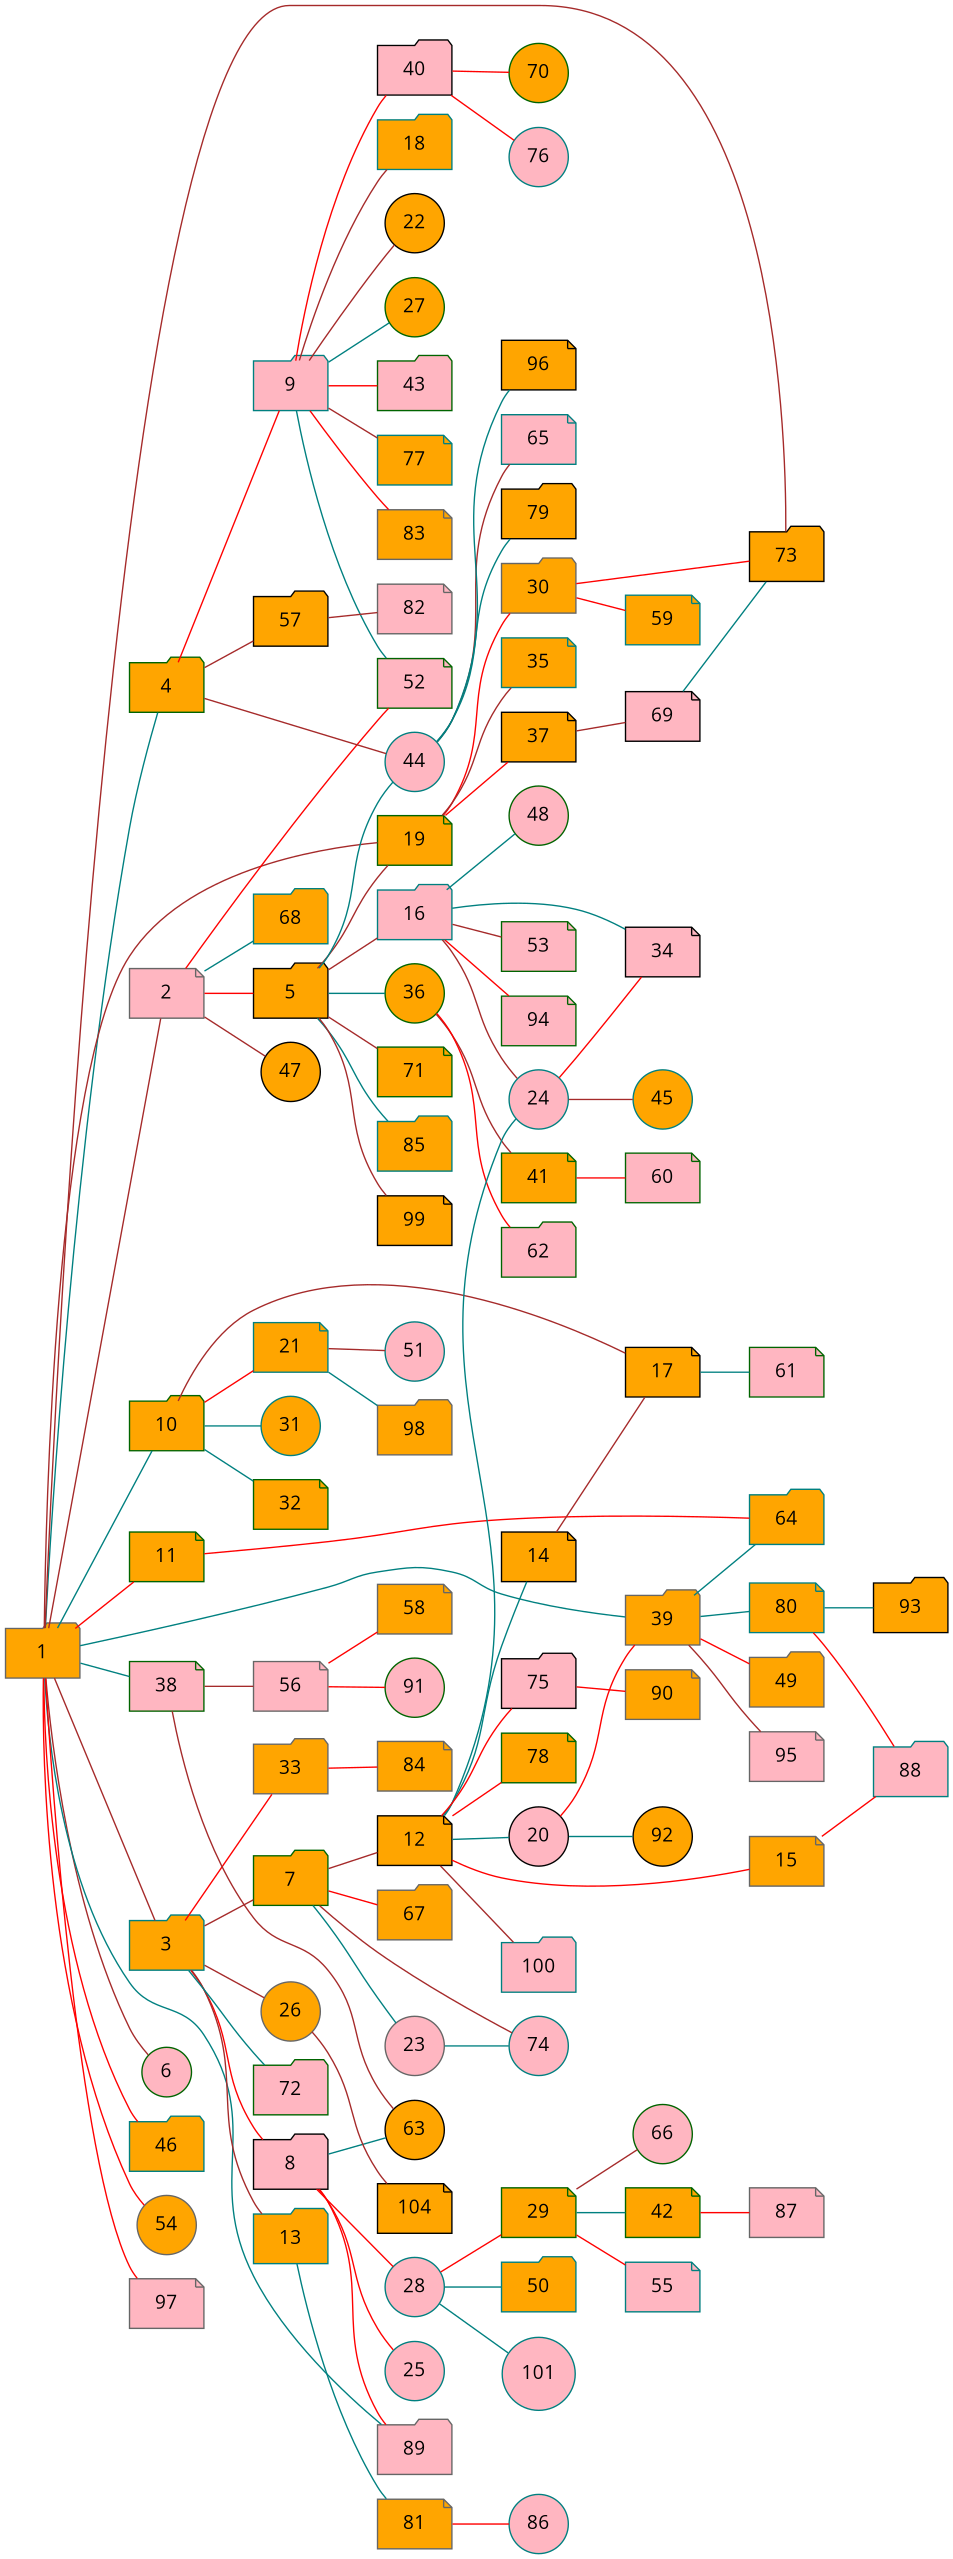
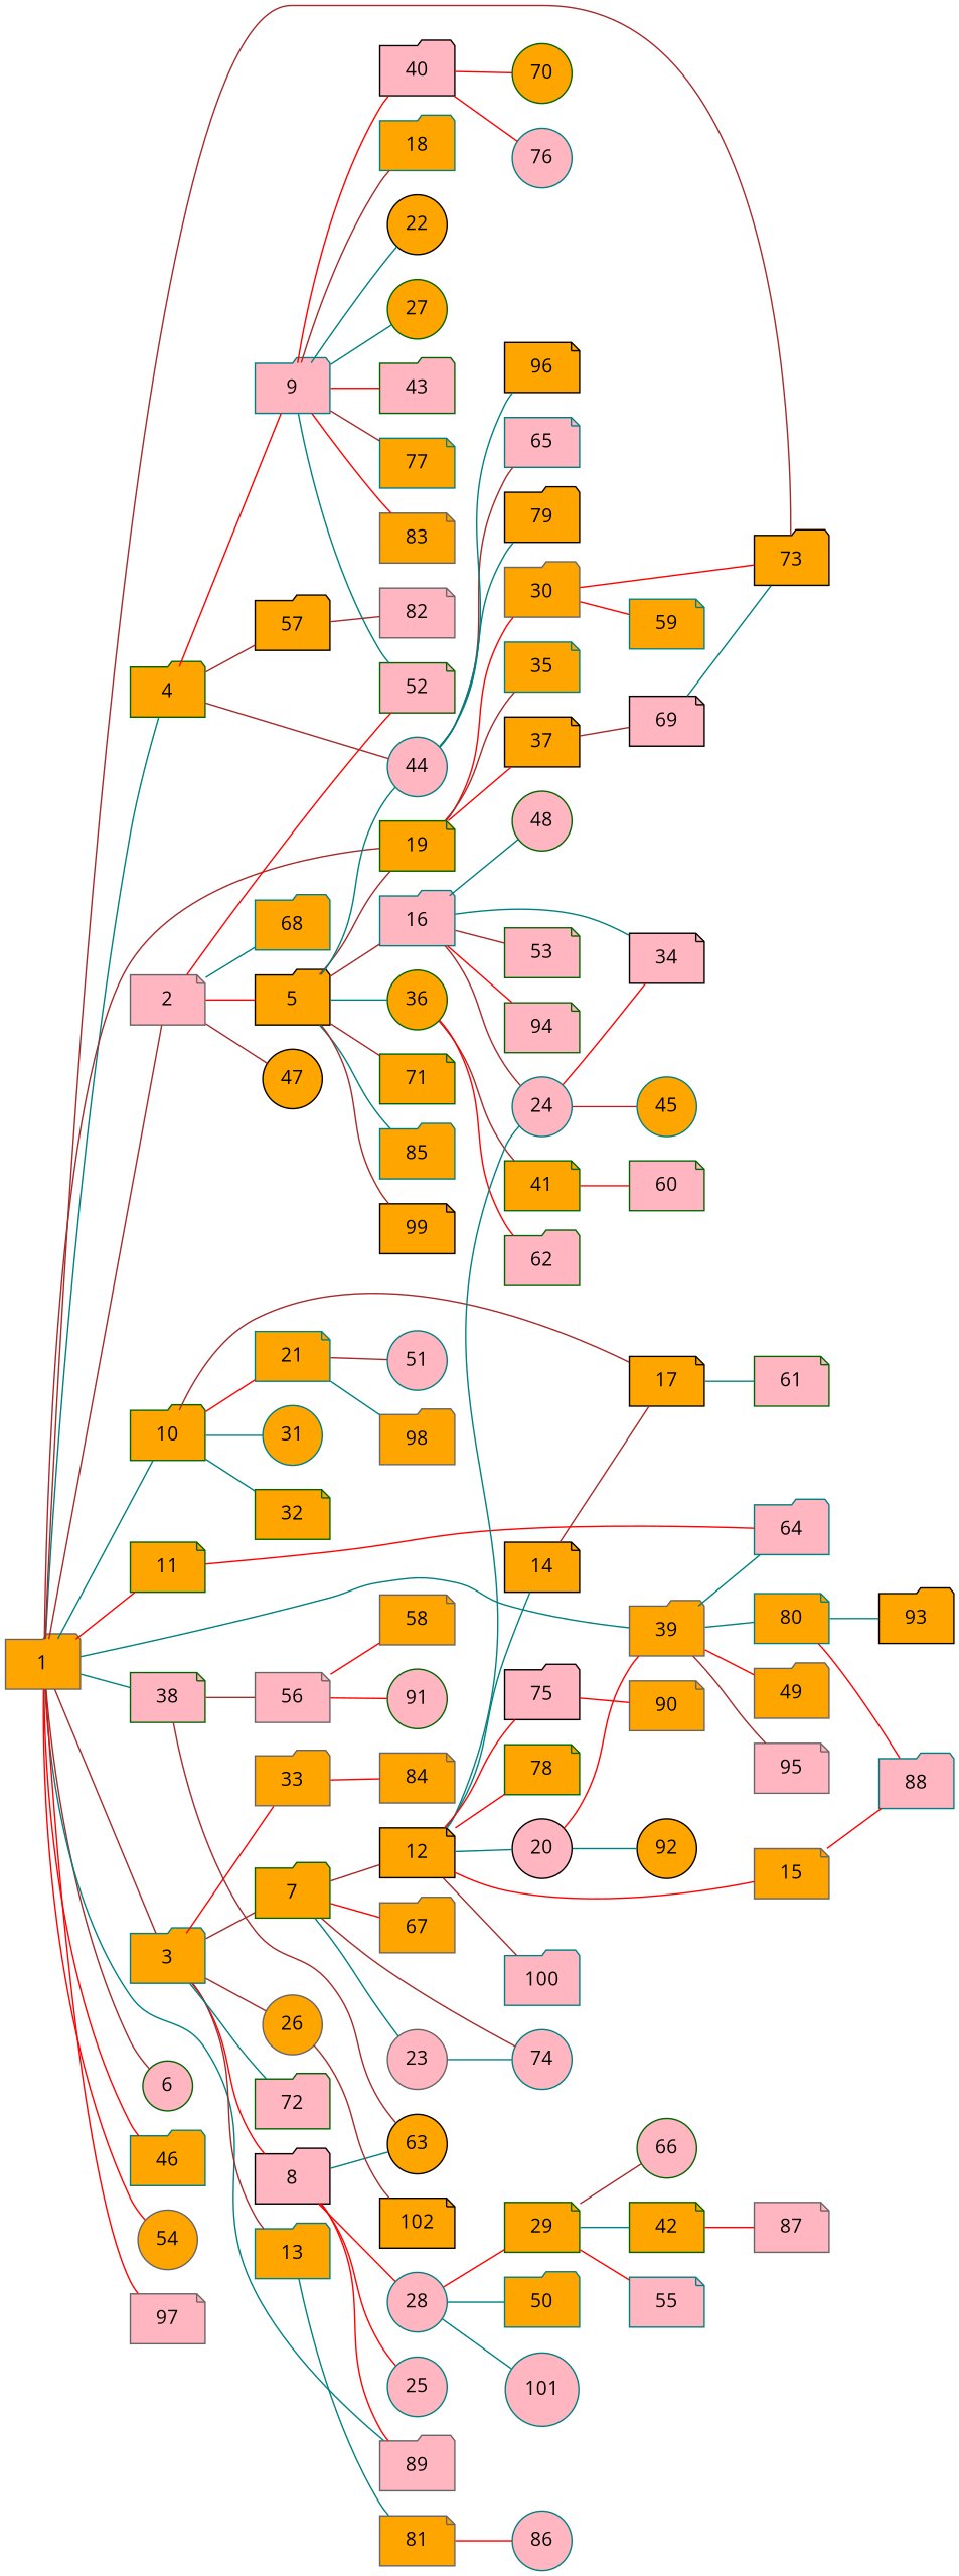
  graph {
    fontname="Open Sans"
    rankdir=LR
    node [color=teal fillcolor=orange fontname="Open Sans" shape=note style=filled]
    edge [color=red fontname="Open Sans"]
    1 [color=gray40 shape=folder]
    2 [color=gray40 fillcolor=lightpink]
    3 [shape=folder]
    4 [color=darkgreen shape=folder]
    6 [color=darkgreen fillcolor=lightpink shape=circle]
    10 [color=darkgreen shape=folder]
    11 [color=darkgreen]
    19 [color=darkgreen]
    38 [color=darkgreen fillcolor=lightpink]
    39 [color=gray40 shape=folder]
    46 [shape=folder]
    54 [color=gray40 shape=circle]
    73 [color=black shape=folder]
    89 [color=gray40 fillcolor=lightpink shape=folder]
    97 [color=gray40 fillcolor=lightpink]
    5 [color=black shape=folder]
    47 [color=black shape=circle]
    52 [color=darkgreen fillcolor=lightpink]
    68 [shape=folder]
    7 [color=darkgreen shape=folder]
    8 [color=black fillcolor=lightpink shape=folder]
    13 [shape=folder]
    26 [color=gray40 shape=circle]
    33 [color=gray40 shape=folder]
    72 [color=darkgreen fillcolor=lightpink shape=folder]
    9 [fillcolor=lightpink shape=folder]
    44 [fillcolor=lightpink shape=circle]
    57 [color=black shape=folder]
    17 [color=black]
    21
    31 [shape=circle]
    32 [color=darkgreen]
-   64 [shape=folder]
+   64 [fillcolor=lightpink shape=folder]
    30 [color=gray40 shape=folder]
    35
    37 [color=black]
    63 [color=black shape=circle]
    56 [color=gray40 fillcolor=lightpink]
    49 [color=gray40 shape=folder]
    80
    95 [color=gray40 fillcolor=lightpink]
    16 [fillcolor=lightpink shape=folder]
    36 [color=darkgreen shape=circle]
    71 [color=darkgreen]
    85 [shape=folder]
    99 [color=black]
    12 [color=black]
    23 [color=gray40 fillcolor=lightpink shape=circle]
    67 [color=gray40 shape=folder]
    74 [fillcolor=lightpink shape=circle]
    25 [fillcolor=lightpink shape=circle]
    28 [fillcolor=lightpink shape=circle]
    81 [color=gray40]
-   102 [color=black label=104]
+   102 [color=black]
    84 [color=gray40]
    18 [shape=folder]
    22 [color=black shape=circle]
    27 [color=darkgreen shape=circle]
    40 [color=black fillcolor=lightpink shape=folder]
    43 [color=darkgreen fillcolor=lightpink shape=folder]
    77
    83 [color=gray40]
    65 [fillcolor=lightpink]
    79 [color=black shape=folder]
    96 [color=black]
    82 [color=gray40 fillcolor=lightpink]
    24 [fillcolor=lightpink shape=circle]
    34 [color=black fillcolor=lightpink]
    48 [color=darkgreen fillcolor=lightpink shape=circle]
    53 [color=darkgreen fillcolor=lightpink]
    94 [color=darkgreen fillcolor=lightpink]
    41 [color=darkgreen]
    62 [color=darkgreen fillcolor=lightpink shape=folder]
    14 [color=black]
    15 [color=gray40]
    20 [color=black fillcolor=lightpink shape=circle]
    75 [color=black fillcolor=lightpink shape=folder]
    78 [color=darkgreen]
    100 [fillcolor=lightpink shape=folder]
    29 [color=darkgreen]
    50 [shape=folder]
    101 [fillcolor=lightpink shape=circle]
    70 [color=darkgreen shape=circle]
    76 [fillcolor=lightpink shape=circle]
    61 [color=darkgreen fillcolor=lightpink]
    51 [fillcolor=lightpink shape=circle]
    98 [color=gray40 shape=folder]
    88 [fillcolor=lightpink shape=folder]
    92 [color=black shape=circle]
    45 [shape=circle]
    90 [color=gray40]
    86 [fillcolor=lightpink shape=circle]
    59
    69 [color=black fillcolor=lightpink]
    42 [color=darkgreen]
    55 [fillcolor=lightpink]
    66 [color=darkgreen fillcolor=lightpink shape=circle]
    87 [color=gray40 fillcolor=lightpink]
    60 [color=darkgreen fillcolor=lightpink]
    58 [color=gray40]
    91 [color=darkgreen fillcolor=lightpink shape=circle]
    93 [color=black shape=folder]
    1 -- 2 [color=brown]
    1 -- 3 [color=brown]
    1 -- 4 [color=teal]
    1 -- 6 [color=brown]
    1 -- 10 [color=teal]
    1 -- 11
    1 -- 19 [color=brown]
    1 -- 38 [color=teal]
    1 -- 39 [color=teal]
    1 -- 46
    1 -- 54
    1 -- 73 [color=brown]
    1 -- 89 [color=teal]
    1 -- 97
    2 -- 5
    2 -- 47 [color=brown]
    2 -- 52
    2 -- 68 [color=teal]
    3 -- 7 [color=brown]
    3 -- 8
    3 -- 13 [color=brown]
    3 -- 26 [color=brown]
    3 -- 33
    3 -- 72 [color=teal]
    4 -- 9
    4 -- 44 [color=brown]
    4 -- 57 [color=brown]
    10 -- 17 [color=brown]
    10 -- 21
    10 -- 31 [color=teal]
    10 -- 32 [color=teal]
    11 -- 64
    19 -- 30
    19 -- 35 [color=brown]
    19 -- 37
    38 -- 63 [color=brown]
    38 -- 56 [color=brown]
    39 -- 64 [color=teal]
    39 -- 49
    39 -- 80 [color=teal]
    39 -- 95 [color=brown]
    5 -- 19 [color=brown]
    5 -- 44 [color=teal]
    5 -- 16 [color=brown]
    5 -- 36 [color=teal]
    5 -- 71 [color=brown]
    5 -- 85 [color=teal]
    5 -- 99 [color=brown]
    7 -- 12 [color=brown]
    7 -- 23 [color=teal]
    7 -- 67
    7 -- 74 [color=brown]
    8 -- 89
    8 -- 63 [color=teal]
    8 -- 25
    8 -- 28
    13 -- 81 [color=teal]
    26 -- 102 [color=brown]
    33 -- 84
    9 -- 52 [color=teal]
    9 -- 18 [color=brown]
-   9 -- 22 [color=brown]
+   9 -- 22 [color=teal]
    9 -- 27 [color=teal]
    9 -- 40
    9 -- 43
    9 -- 77 [color=brown]
    9 -- 83
    44 -- 65 [color=brown]
    44 -- 79 [color=teal]
    44 -- 96 [color=teal]
    57 -- 82 [color=brown]
    17 -- 61 [color=teal]
    21 -- 51 [color=brown]
    21 -- 98 [color=teal]
    30 -- 73
    30 -- 59
    37 -- 69 [color=brown]
    56 -- 58
    56 -- 91
    80 -- 88
    80 -- 93 [color=teal]
    16 -- 24 [color=brown]
    16 -- 34 [color=teal]
    16 -- 48 [color=teal]
    16 -- 53 [color=brown]
    16 -- 94
    36 -- 41 [color=brown]
    36 -- 62
    12 -- 24 [color=teal]
    12 -- 14 [color=teal]
    12 -- 15
    12 -- 20 [color=teal]
    12 -- 75
    12 -- 78
    12 -- 100 [color=brown]
    23 -- 74 [color=teal]
    28 -- 29
    28 -- 50 [color=teal]
    28 -- 101 [color=teal]
    81 -- 86
    40 -- 70
    40 -- 76
    24 -- 34
    24 -- 45 [color=brown]
    41 -- 60
    14 -- 17 [color=brown]
    15 -- 88
    20 -- 39
    20 -- 92 [color=teal]
    75 -- 90
    29 -- 42 [color=teal]
    29 -- 55
    29 -- 66 [color=brown]
    69 -- 73 [color=teal]
    42 -- 87
  }
